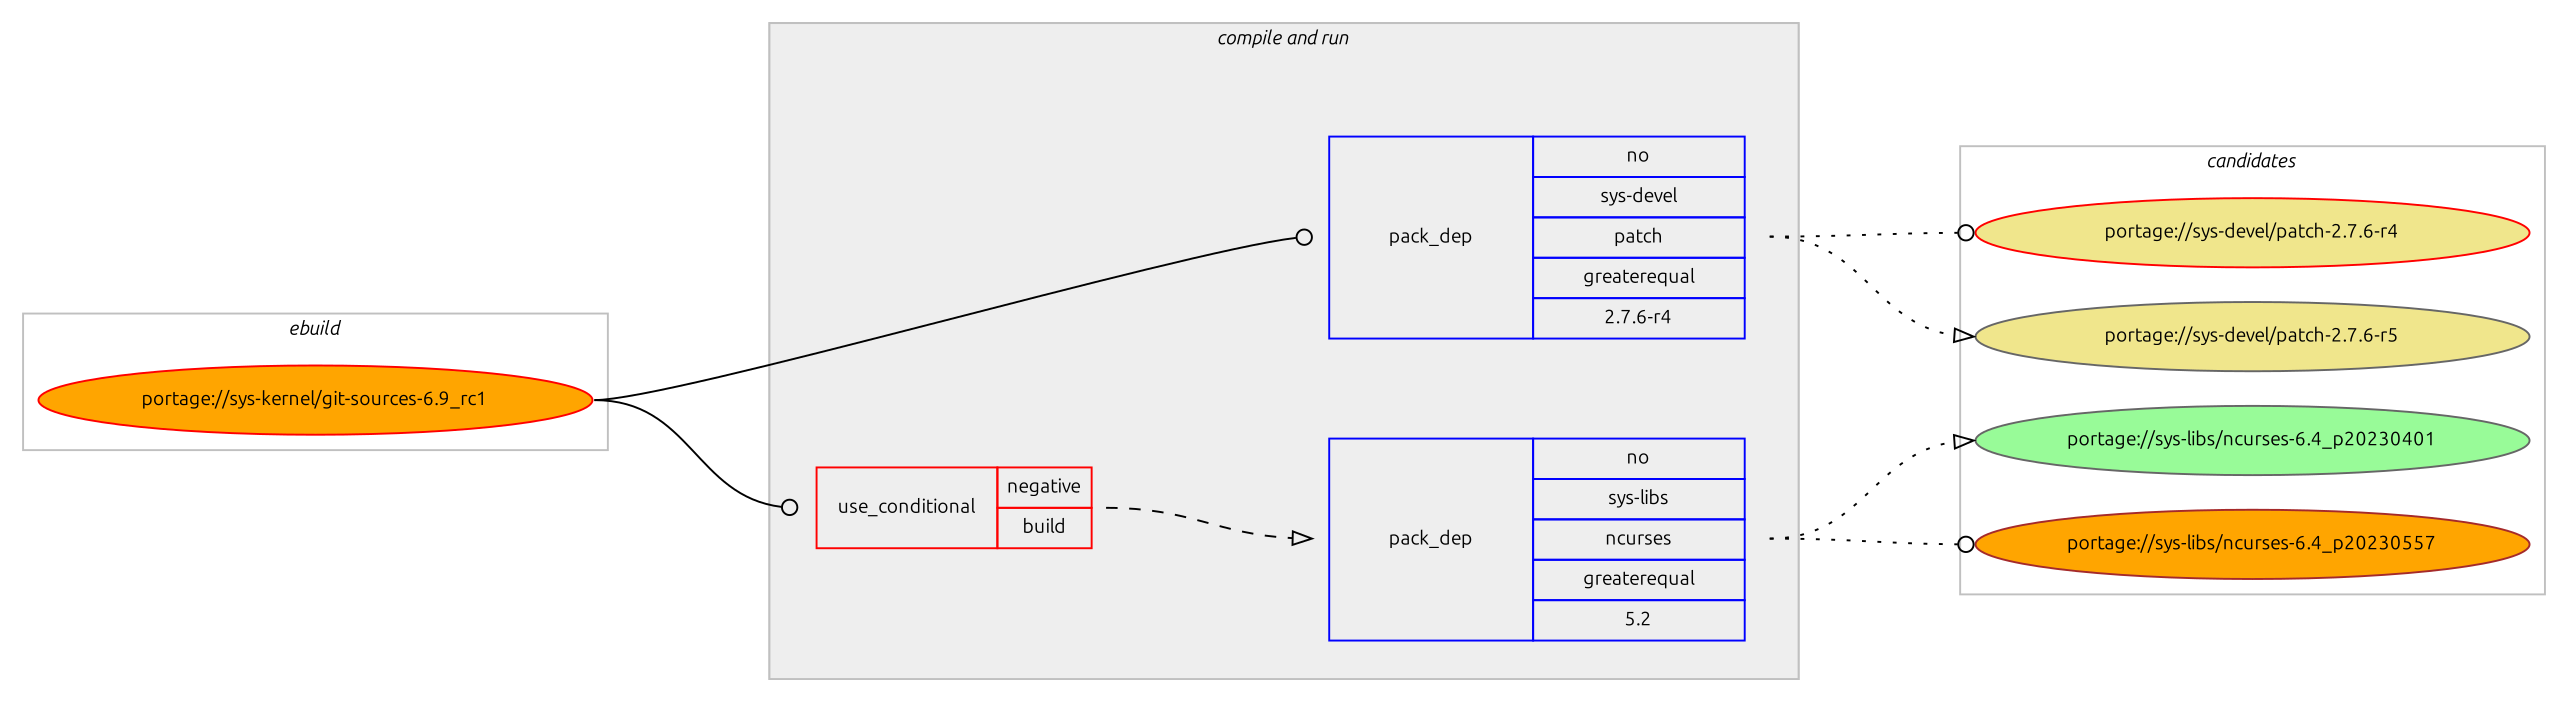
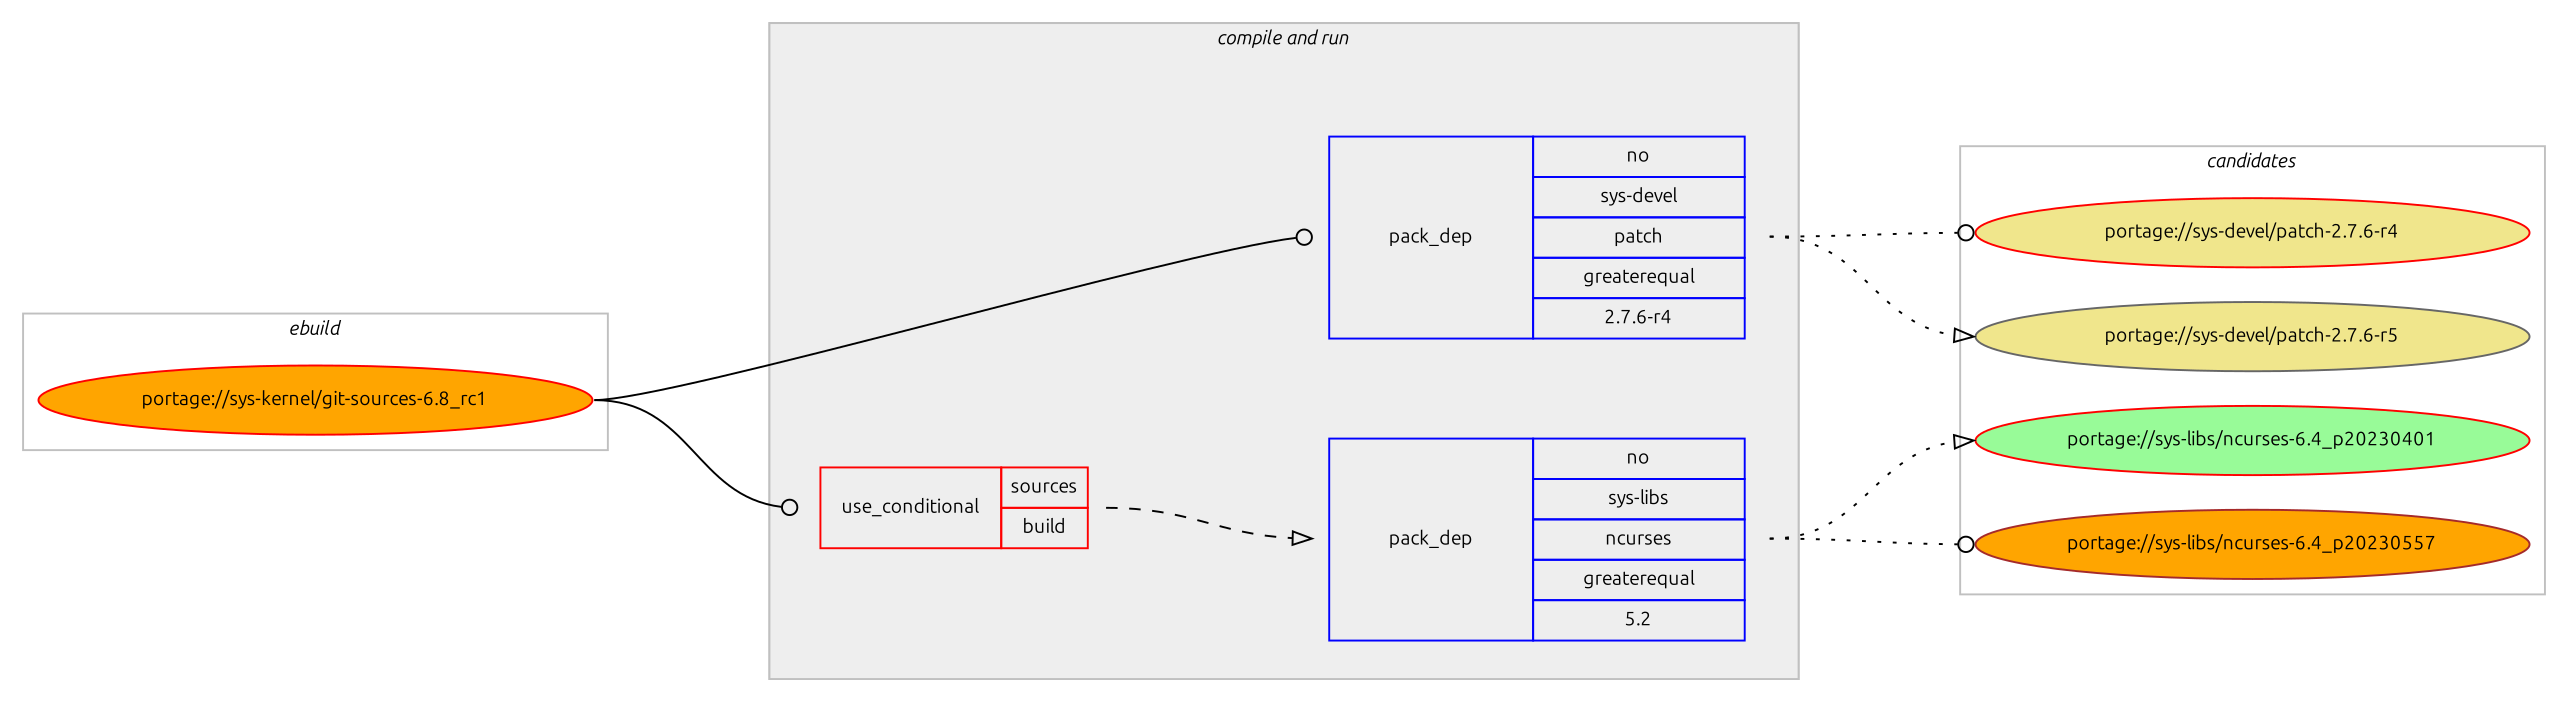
  digraph {
    compound=true
    concentrate=true
    fontname=Ubuntu
    fontsize=10
    newrank=true
    rankdir=LR
    ranksep=1.5
    node [color=red fontname=Ubuntu fontsize=10 style=filled]
    edge [arrowhead=odot fontname=Ubuntu headport=w style=dotted tailport=e weight=100]
-   n1 [fillcolor=orange label="portage://sys-kernel/git-sources-6.9_rc1" width=4]
+   n1 [fillcolor=orange label="portage://sys-kernel/git-sources-6.8_rc1" width=4]
    n2 [color=blue label=<<TABLE BORDER="0" CELLBORDER="1" CELLSPACING="0" CELLPADDING="4" WIDTH="220"><TR><TD ROWSPAN="6" CELLPADDING="30">pack_dep</TD></TR><TR><TD WIDTH="110">no</TD></TR><TR><TD>sys-devel</TD></TR><TR><TD>patch</TD></TR><TR><TD>greaterequal</TD></TR><TR><TD>2.7.6-r4</TD></TR></TABLE>> shape=none style=""]
    n3 [color=blue label=<<TABLE BORDER="0" CELLBORDER="1" CELLSPACING="0" CELLPADDING="4" WIDTH="220"><TR><TD ROWSPAN="6" CELLPADDING="30">pack_dep</TD></TR><TR><TD WIDTH="110">no</TD></TR><TR><TD>sys-libs</TD></TR><TR><TD>ncurses</TD></TR><TR><TD>greaterequal</TD></TR><TR><TD>5.2</TD></TR></TABLE>> shape=none style=""]
-   n4 [label=<<TABLE BORDER="0" CELLBORDER="1" CELLSPACING="0" CELLPADDING="4"><TR><TD ROWSPAN="3" CELLPADDING="10">use_conditional</TD></TR><TR><TD>negative</TD></TR><TR><TD>build</TD></TR></TABLE>> shape=none style=""]
+   n4 [label=<<TABLE BORDER="0" CELLBORDER="1" CELLSPACING="0" CELLPADDING="4"><TR><TD ROWSPAN="3" CELLPADDING="10">use_conditional</TD></TR><TR><TD>sources</TD></TR><TR><TD>build</TD></TR></TABLE>> shape=none style=""]
    n5 [fillcolor=khaki label="portage://sys-devel/patch-2.7.6-r4" width=4]
    n6 [color=gray40 fillcolor=khaki label="portage://sys-devel/patch-2.7.6-r5" width=4]
-   n7 [color=gray40 fillcolor=palegreen label="portage://sys-libs/ncurses-6.4_p20230401" width=4]
+   n7 [fillcolor=palegreen label="portage://sys-libs/ncurses-6.4_p20230401" width=4]
    n8 [color=brown fillcolor=orange label="portage://sys-libs/ncurses-6.4_p20230557" width=4]
    subgraph cluster_1 {
      color=gray
      label=<<i>ebuild</i>>
      rank=same
      n1
    }
    subgraph cluster_2 {
      color=gray
      label=<<i>dependencies</i>>
      subgraph cluster_3 {
        color=gray
        fillcolor="#eeeeee"
        label=<<i>run</i>>
        style=filled
        subgraph sub_4 {
          color=gray
          fillcolor="#eeeeee"
          label=<<i>run</i>>
          style=filled
          n4
          subgraph sub_5 {
            color=gray
            fillcolor="#eeeeee"
            label=<<i>run</i>>
            style=filled
            n3
          }
        }
      }
      subgraph cluster_6 {
        color=gray
        fillcolor="#eeeeee"
        label=<<i>compile</i>>
        style=filled
        subgraph sub_7 {
          color=gray
          fillcolor="#eeeeee"
          label=<<i>compile</i>>
          style=filled
          n2
        }
      }
      subgraph cluster_8 {
        color=gray
        fillcolor="#eeeeee"
        label=<<i>compile and run</i>>
        style=filled
      }
    }
    subgraph cluster_9 {
      color=gray
      label=<<i>candidates</i>>
      rank=same
      subgraph sub_10 {
        color=black
        label=<<i>candidates</i>>
        nodesep=1
        rank=same
        n5
        n6
      }
      subgraph sub_11 {
        color=black
        label=<<i>candidates</i>>
        nodesep=1
        rank=same
        n7
        n8
      }
    }
    n1 -> n2 [style=solid weight=20]
    n1 -> n4 [style=solid weight=20]
    n2 -> n5
    n2 -> n6 [arrowhead=onormal]
    n3 -> n7 [arrowhead=onormal]
    n3 -> n8
    n4 -> n3 [arrowhead=onormal style=dashed weight=20]
  }
